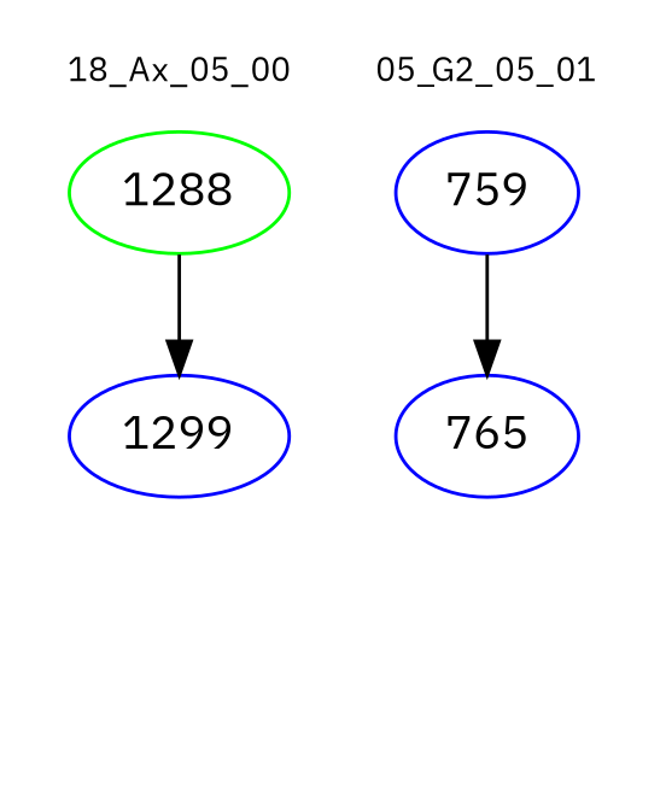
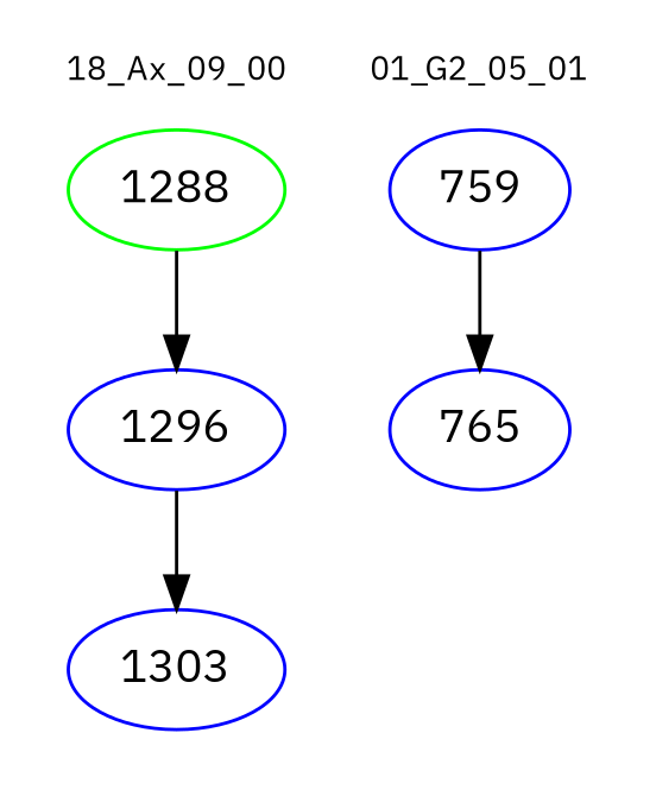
  digraph {
    fontname="IBM Plex Sans"
    node [color=blue fontname="IBM Plex Sans"]
    edge [color=black fontname="IBM Plex Sans"]
-   n1 [label=1299]
+   n1 [label=1296]
    n2 [color=green label=1288]
+   n3 [label=1303]
    n4 [label=759]
    n5 [label=765]
    subgraph cluster_1 {
      color=white
      fontsize=10
-     label="18_Ax_05_00"
+     label="18_Ax_09_00"
      n1
      n2
+     n3
    }
    subgraph cluster_2 {
      color=white
      fontsize=10
-     label="05_G2_05_01"
+     label="01_G2_05_01"
      n4
      n5
    }
+   n1 -> n3
    n2 -> n1
    n4 -> n5
  }
